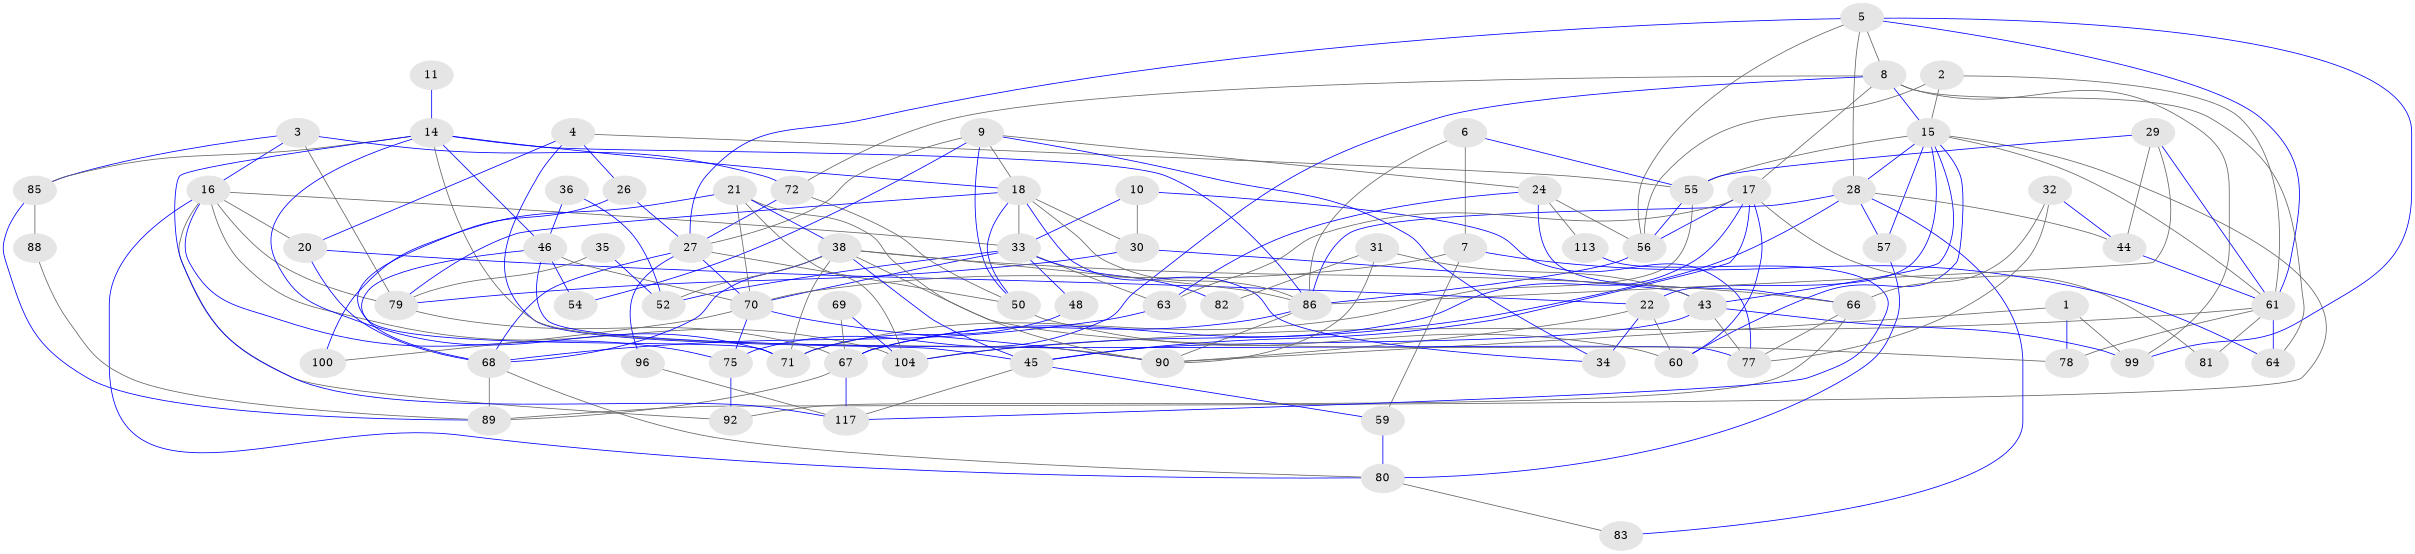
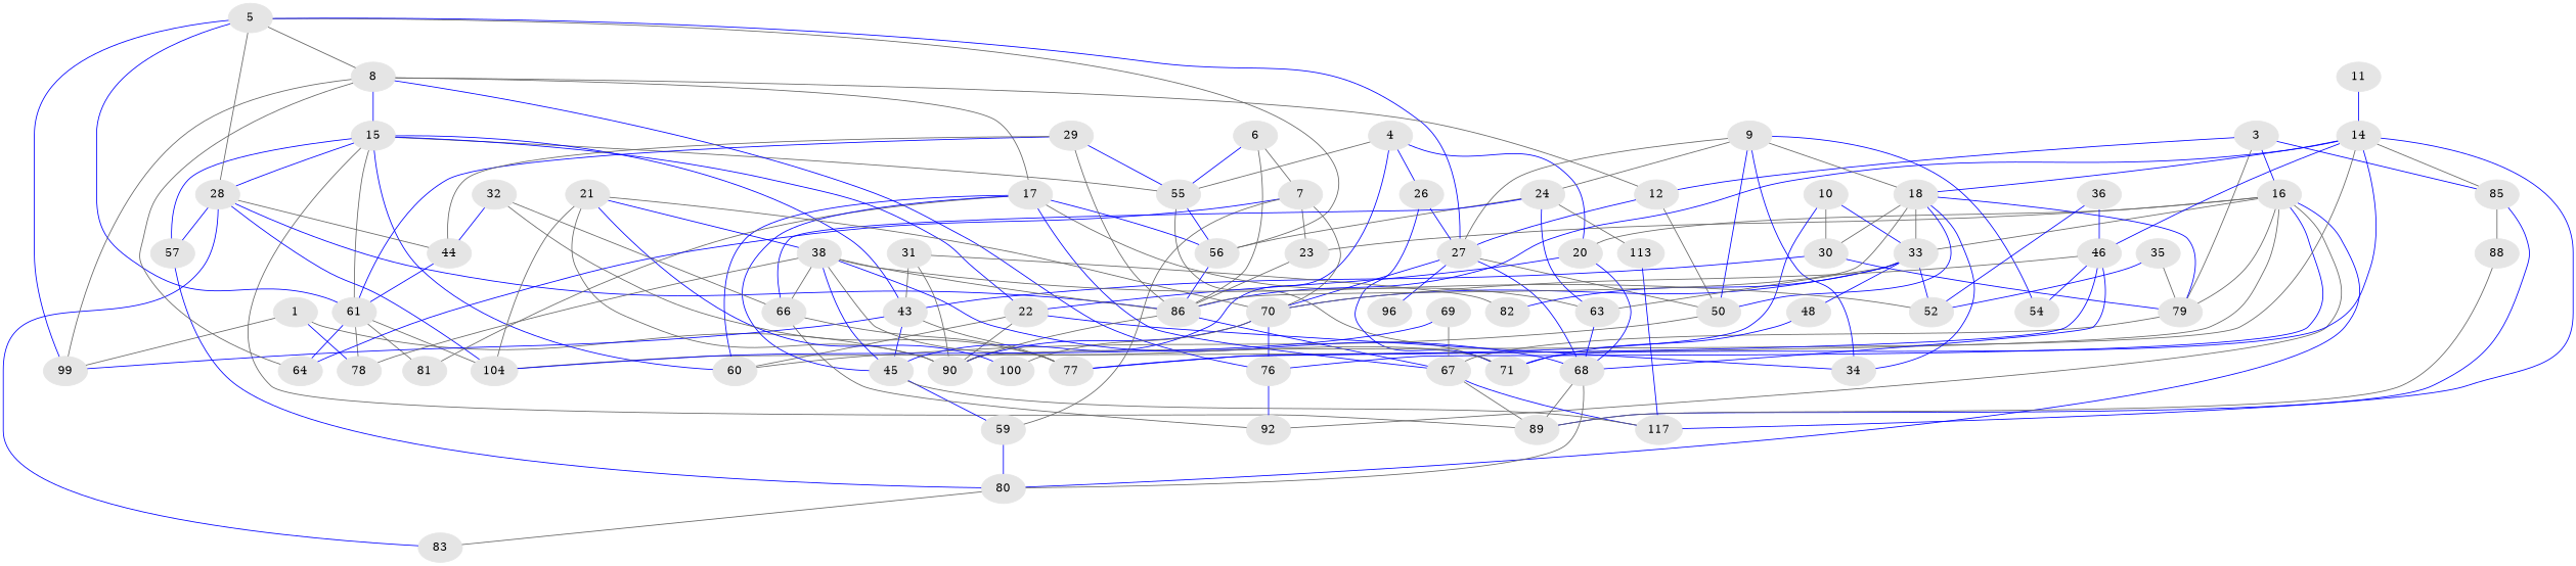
  graph {
    node [color=gray90 style=filled]
    edge [color=blue]
    1
    78
    90 [super="+95"]
    99
    15 [super="+58"]
    61 [super="+108"]
    55 [super="+74"]
    28 [super="+67"]
    22 [super="+42"]
    43 [super="+91"]
    57
    60
    89 [super="+93"]
-   2
    56 [super="+103"]
    86 [super="+115"]
    64
    104 [super="+107"]
    81
    3
-   12 [label=72]
+   12
    16 [super="+114"]
    79 [super="+97"]
    85
    27 [super="+47"]
    50 [super="+105"]
    20 [super="+53"]
-   76 [label=75]
+   23
+   76
    33 [super="+73"]
    80 [super="+111"]
    92
    n33 [label=67]
    88
    4 [super="+41"]
    26
    45 [super="+106"]
    10 [super="+25"]
    30
    77
    68 [super="+101"]
    71 [super="+102"]
    59
    117
    5 [super="+19"]
    8 [super="+51"]
    17 [super="+75"]
    70 [super="+72"]
    96
    44
    83
    7 [super="+62"]
    6
    100
    14 [super="+65"]
    11
    63
    9 [super="+13"]
    18 [super="+109"]
    24 [super="+84"]
    34 [super="+98"]
    54
    66 [super="+110"]
    113
    82
    48
    52 [super="+116"]
    46 [super="+94"]
    21 [super="+49"]
    38 [super="+40"]
    29 [super="+112"]
    31
    32
    35
    36
    69
    1 -- 78
    1 -- 90 [color=gray40]
    1 -- 99 [color=gray40]
    15 -- 61 [color=gray40]
    15 -- 55 [color=gray40]
    15 -- 28
    15 -- 22 [weight=2]
    15 -- 43
    15 -- 57
    15 -- 60
    15 -- 89 [color=gray40]
    61 -- 78 [color=gray40]
    61 -- 64
    61 -- 104 [color=gray40]
    61 -- 81 [color=gray40]
    55 -- 56
    55 -- 71 [color=gray40]
    28 -- 57
    28 -- 86
    28 -- 104
    28 -- 44 [color=gray40]
    28 -- 83
    22 -- 90 [color=gray40]
    22 -- 60 [color=gray40]
    22 -- 34
    43 -- 99
    43 -- 45
    43 -- 77 [color=gray40]
    57 -- 80
-   2 -- 15 [color=gray40]
-   2 -- 61 [color=gray40]
-   2 -- 56 [color=gray40]
    56 -- 86
    86 -- 90 [color=gray40]
    86 -- n33
    3 -- 12
    3 -- 16
    3 -- 79 [color=gray40]
    3 -- 85
    12 -- 27
    12 -- 50 [color=gray40]
    16 -- 104 [color=gray40]
    16 -- 79 [color=gray40]
    16 -- 20 [color=gray40]
+   16 -- 23 [color=gray40]
    16 -- 76
    16 -- 33 [color=gray40]
    16 -- 80
    16 -- 92 [color=gray40]
    79 -- n33 [color=gray40]
    85 -- 89
    85 -- 88 [color=gray40]
    27 -- 50 [color=gray40]
    27 -- 68
    27 -- 70
    27 -- 96
    50 -- 60 [color=gray40]
    20 -- 22
    20 -- 68
+   23 -- 86 [color=gray40]
    76 -- 92
    33 -- 70
    33 -- 63 [color=gray40]
    33 -- 82
    33 -- 48
    33 -- 52
    80 -- 83 [color=gray40]
    n33 -- 89 [color=gray40]
    n33 -- 117
    88 -- 89 [color=gray40]
    4 -- 55 [color=gray40]
    4 -- 20
    4 -- 26
    4 -- 45
    26 -- 27
    26 -- 71
    45 -- 59
    45 -- 117 [color=gray40]
    10 -- 33
    10 -- 30 [color=gray40]
    10 -- 77
    30 -- 43
    30 -- 79
    68 -- 89 [color=gray40]
    68 -- 80 [color=gray40]
    59 -- 80
    5 -- 99
    5 -- 61
    5 -- 28 [color=gray40]
    5 -- 56 [color=gray40]
    5 -- 27
    5 -- 8 [color=gray40]
    8 -- 99 [color=gray40]
    8 -- 15
    8 -- 64 [color=gray40]
    8 -- 12 [color=gray40]
    8 -- 76
    8 -- 17 [color=gray40]
    17 -- 60
    17 -- 56
    17 -- 81 [color=gray40]
    17 -- n33
    17 -- 45
    17 -- 63 [color=gray40]
    70 -- 90 [weight=2]
    70 -- 76
    70 -- 100 [color=gray40]
-   96 -- 117 [color=gray40]
    44 -- 61
    7 -- 64
+   7 -- 23 [color=gray40]
    7 -- 59 [color=gray40]
    7 -- 70 [color=gray40]
    6 -- 55
    6 -- 86 [color=gray40]
    6 -- 7 [color=gray40]
    14 -- 90 [color=gray40]
    14 -- 86
    14 -- 85 [color=gray40]
    14 -- 71
    14 -- 117
    14 -- 18
    14 -- 46
    11 -- 14
    63 -- 68
    9 -- 27 [color=gray40]
    9 -- 50
    9 -- 18 [color=gray40]
    9 -- 24 [color=gray40]
    9 -- 34
    9 -- 54
    18 -- 86 [color=gray40 weight=2]
    18 -- 79
    18 -- 50
    18 -- 33 [color=gray40 weight=2]
    18 -- 30 [color=gray40]
    18 -- 34
    24 -- 56 [color=gray40]
    24 -- 63
    24 -- 66
    24 -- 113 [color=gray40]
    66 -- 92 [color=gray40]
    66 -- 77 [color=gray40]
    113 -- 117
    48 -- 71
    46 -- 77
    46 -- 68 [weight=2]
    46 -- 70 [color=gray40]
    46 -- 54
    21 -- 90 [color=gray40]
    21 -- 104 [color=gray40]
    21 -- 70 [color=gray40]
    21 -- 100
    21 -- 38
    38 -- 78 [color=gray40]
    38 -- 86 [color=gray40]
    38 -- 45
    38 -- 68 [weight=2]
    38 -- 71 [color=gray40]
    38 -- 66 [color=gray40]
    38 -- 52 [color=gray40]
    29 -- 61
    29 -- 55
    29 -- 86 [color=gray40]
    29 -- 44 [color=gray40]
    31 -- 90 [color=gray40]
    31 -- 43 [color=gray40]
    31 -- 82 [color=gray40]
    32 -- 77 [color=gray40]
    32 -- 44
    32 -- 66 [color=gray40]
    35 -- 79 [color=gray40]
    35 -- 52
    36 -- 52
    36 -- 46
    69 -- 104
    69 -- n33 [color=gray40]
  }
